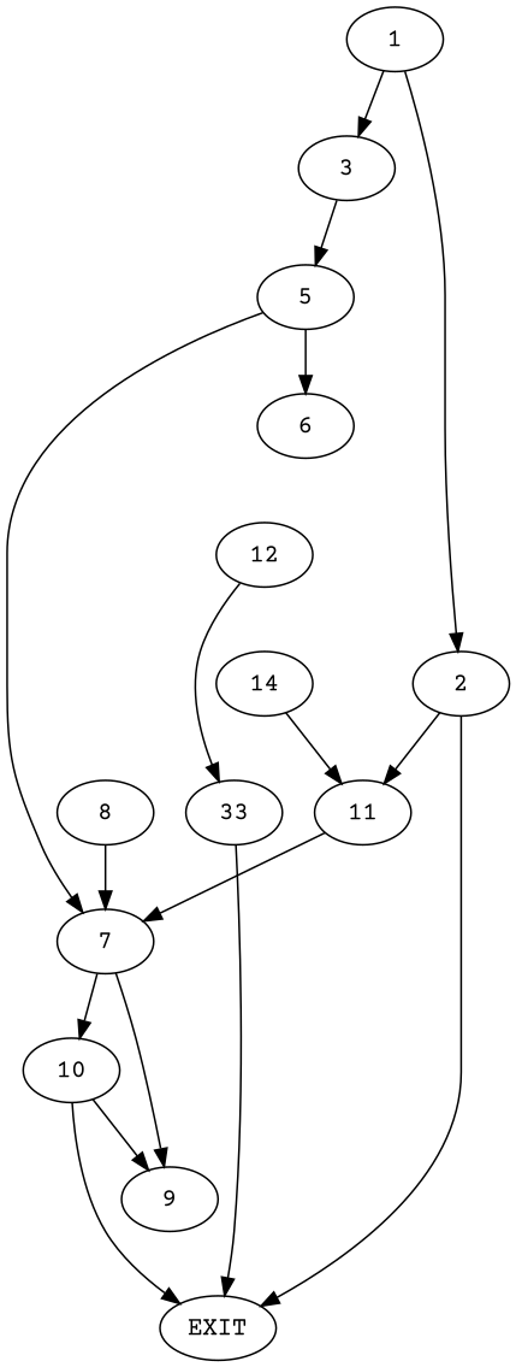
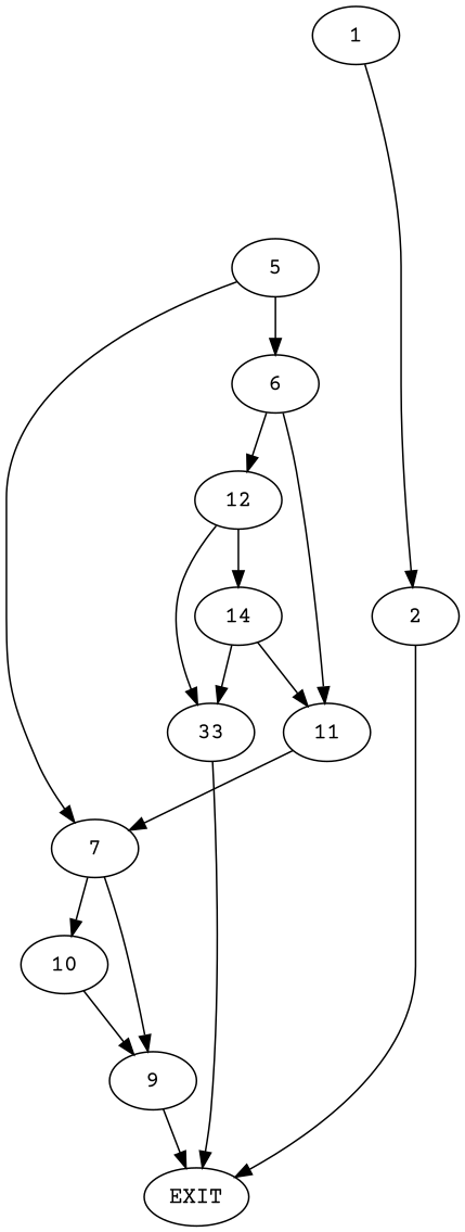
  digraph {
    fontname="Courier Prime"
    node [fontname="Courier Prime"]
    edge [fontname="Courier Prime"]
    1
    2
-   3
    n4 [label=EXIT]
    5
    7
    6
    9
    10
-   8
    11
    12
    n13 [label=33]
    14
    1 -> 2
-   1 -> 3
    2 -> n4
-   3 -> 5
    5 -> 7
    5 -> 6
    7 -> 9
    7 -> 10
-   2 -> 11
-   10 -> n4
+   6 -> 11
+   6 -> 12
+   9 -> n4
    10 -> 9
-   8 -> 7
    11 -> 7
    12 -> n13
+   12 -> 14
    n13 -> n4
    14 -> 11
+   14 -> n13
  }
